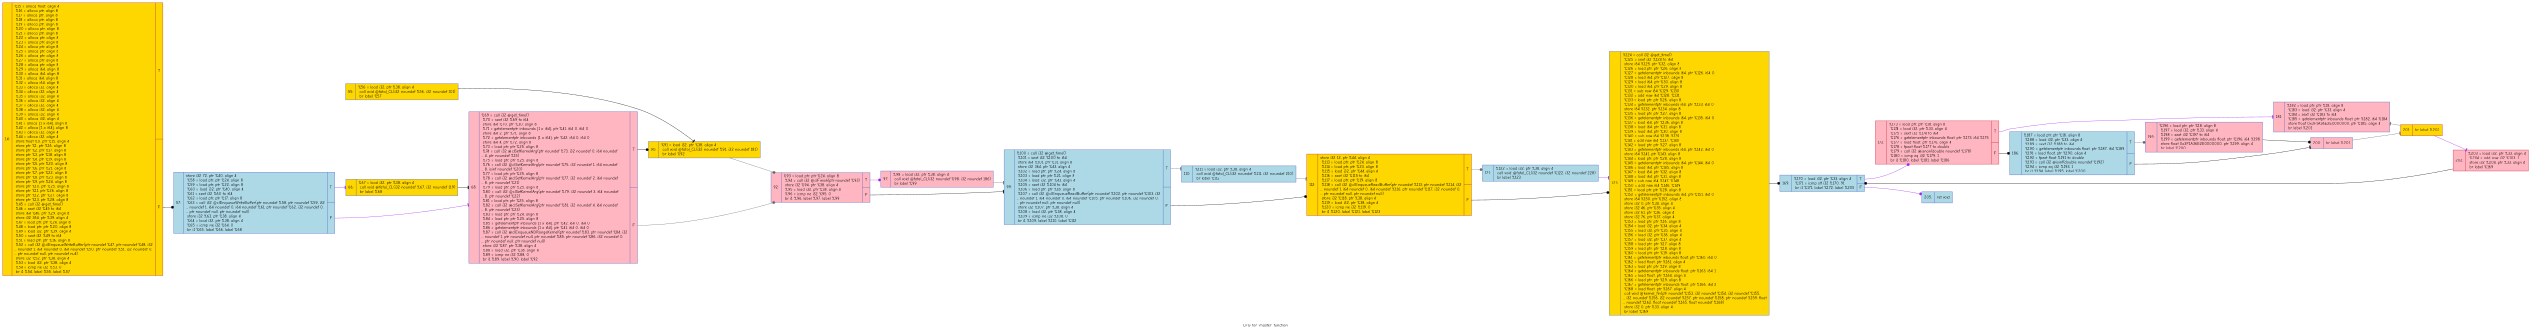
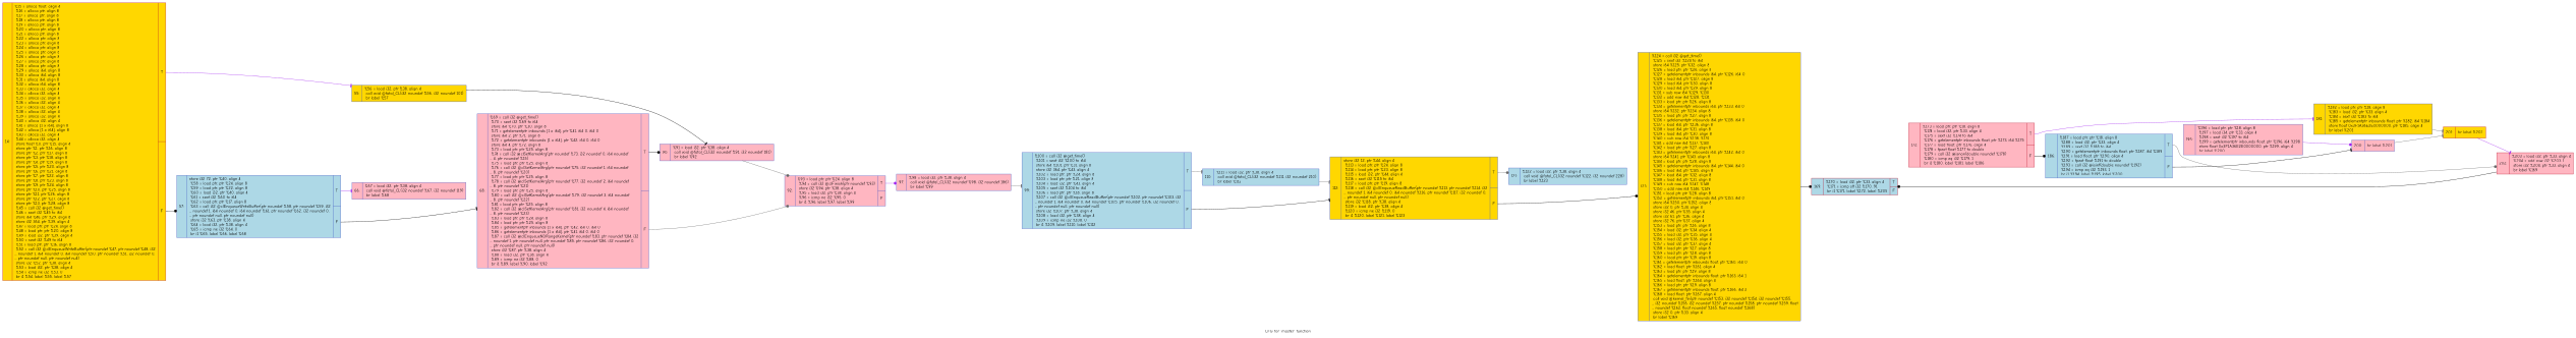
  digraph {
    fontname="Comic Neue"
    label="CFG for 'master' function"
    rankdir=LR
    node [color="#3d50c3ff" fillcolor=lightpink fontname="Comic Neue" shape=record style=filled]
    edge [arrowhead=tee color=black fontname="Comic Neue"]
    n1 [color="#b70d28ff" fillcolor=gold label="{14:\l|  %15 = alloca float, align 4\l  %16 = alloca ptr, align 8\l  %17 = alloca ptr, align 8\l  %18 = alloca ptr, align 8\l  %19 = alloca ptr, align 8\l  %20 = alloca ptr, align 8\l  %21 = alloca ptr, align 8\l  %22 = alloca ptr, align 8\l  %23 = alloca ptr, align 8\l  %24 = alloca ptr, align 8\l  %25 = alloca ptr, align 8\l  %26 = alloca ptr, align 8\l  %27 = alloca ptr, align 8\l  %28 = alloca ptr, align 8\l  %29 = alloca i64, align 8\l  %30 = alloca i64, align 8\l  %31 = alloca i64, align 8\l  %32 = alloca i64, align 8\l  %33 = alloca i32, align 4\l  %34 = alloca i32, align 4\l  %35 = alloca i32, align 4\l  %36 = alloca i32, align 4\l  %37 = alloca i32, align 4\l  %38 = alloca i32, align 4\l  %39 = alloca i32, align 4\l  %40 = alloca i32, align 4\l  %41 = alloca [1 x i64], align 8\l  %42 = alloca [1 x i64], align 8\l  %43 = alloca i32, align 4\l  %44 = alloca i32, align 4\l  store float %0, ptr %15, align 4\l  store ptr %1, ptr %16, align 8\l  store ptr %2, ptr %17, align 8\l  store ptr %3, ptr %18, align 8\l  store ptr %4, ptr %19, align 8\l  store ptr %5, ptr %20, align 8\l  store ptr %6, ptr %21, align 8\l  store ptr %7, ptr %22, align 8\l  store ptr %8, ptr %23, align 8\l  store ptr %9, ptr %24, align 8\l  store ptr %10, ptr %25, align 8\l  store ptr %11, ptr %26, align 8\l  store ptr %12, ptr %27, align 8\l  store ptr %13, ptr %28, align 8\l  %45 = call i32 @get_time()\l  %46 = sext i32 %45 to i64\l  store i64 %46, ptr %29, align 8\l  store i32 364, ptr %39, align 4\l  %47 = load ptr, ptr %24, align 8\l  %48 = load ptr, ptr %20, align 8\l  %49 = load i32, ptr %39, align 4\l  %50 = sext i32 %49 to i64\l  %51 = load ptr, ptr %16, align 8\l  %52 = call i32 @clEnqueueWriteBuffer(ptr noundef %47, ptr noundef %48, i32\l... noundef 1, i64 noundef 0, i64 noundef %50, ptr noundef %51, i32 noundef 0,\l... ptr noundef null, ptr noundef null)\l  store i32 %52, ptr %38, align 4\l  %53 = load i32, ptr %38, align 4\l  %54 = icmp ne i32 %53, 0\l  br i1 %54, label %55, label %57\l|{<s0>T|<s1>F}}"]
    n2 [fillcolor=gold label="{55:\l|  %56 = load i32, ptr %38, align 4\l  call void @fatal_CL(i32 noundef %56, i32 noundef 101)\l  br label %57\l}"]
    n3 [fillcolor=lightblue label="{57:\l|  store i32 72, ptr %40, align 4\l  %58 = load ptr, ptr %24, align 8\l  %59 = load ptr, ptr %22, align 8\l  %60 = load i32, ptr %40, align 4\l  %61 = sext i32 %60 to i64\l  %62 = load ptr, ptr %17, align 8\l  %63 = call i32 @clEnqueueWriteBuffer(ptr noundef %58, ptr noundef %59, i32\l... noundef 1, i64 noundef 0, i64 noundef %61, ptr noundef %62, i32 noundef 0,\l... ptr noundef null, ptr noundef null)\l  store i32 %63, ptr %38, align 4\l  %64 = load i32, ptr %38, align 4\l  %65 = icmp ne i32 %64, 0\l  br i1 %65, label %66, label %68\l|{<s0>T|<s1>F}}"]
-   n4 [fillcolor=gold label="{90:\l|  %91 = load i32, ptr %38, align 4\l  call void @fatal_CL(i32 noundef %91, i32 noundef 181)\l  br label %92\l}"]
-   n5 [fillcolor=gold label="{66:\l|  %67 = load i32, ptr %38, align 4\l  call void @fatal_CL(i32 noundef %67, i32 noundef 119)\l  br label %68\l}"]
-   n6 [label="{68:\l|  %69 = call i32 @get_time()\l  %70 = sext i32 %69 to i64\l  store i64 %70, ptr %30, align 8\l  %71 = getelementptr inbounds [1 x i64], ptr %41, i64 0, i64 0\l  store i64 2, ptr %71, align 8\l  %72 = getelementptr inbounds [1 x i64], ptr %42, i64 0, i64 0\l  store i64 4, ptr %72, align 8\l  %73 = load ptr, ptr %25, align 8\l  %74 = call i32 @clSetKernelArg(ptr noundef %73, i32 noundef 0, i64 noundef\l... 4, ptr noundef %15)\l  %75 = load ptr, ptr %25, align 8\l  %76 = call i32 @clSetKernelArg(ptr noundef %75, i32 noundef 1, i64 noundef\l... 8, isinf noundef %20)\l  %77 = load ptr, ptr %25, align 8\l  %78 = call i32 @clSetKernelArg(ptr noundef %77, i32 noundef 2, i64 noundef\l... 8, ptr noundef %21)\l  %79 = load ptr, ptr %25, align 8\l  %80 = call i32 @clSetKernelArg(ptr noundef %79, i32 noundef 3, i64 noundef\l... 8, ptr noundef %22)\l  %81 = load ptr, ptr %25, align 8\l  %82 = call i32 @clSetKernelArg(ptr noundef %81, i32 noundef 4, i64 noundef\l... 8, ptr noundef %23)\l  %83 = load ptr, ptr %24, align 8\l  %84 = load ptr, ptr %25, align 8\l  %85 = getelementptr inbounds [1 x i64], ptr %42, i64 0, i64 0\l  %86 = getelementptr inbounds [1 x i64], ptr %41, i64 0, i64 0\l  %87 = call i32 @clEnqueueNDRangeKernel(ptr noundef %83, ptr noundef %84, i32\l... noundef 1, ptr noundef null, ptr noundef %85, ptr noundef %86, i32 noundef 0,\l... ptr noundef null, ptr noundef null)\l  store i32 %87, ptr %38, align 4\l  %88 = load i32, ptr %38, align 4\l  %89 = icmp ne i32 %88, 0\l  br i1 %89, label %90, label %92\l|{<s0>T|<s1>F}}"]
+   n4 [label="{90:\l|  %91 = load i32, ptr %38, align 4\l  call void @fatal_CL(i32 noundef %91, i32 noundef 181)\l  br label %92\l}"]
+   n5 [label="{66:\l|  %67 = load i32, ptr %38, align 4\l  call void @fatal_CL(i32 noundef %67, i32 noundef 119)\l  br label %68\l}"]
+   n6 [label="{68:\l|  %69 = call i32 @get_time()\l  %70 = sext i32 %69 to i64\l  store i64 %70, ptr %30, align 8\l  %71 = getelementptr inbounds [1 x i64], ptr %41, i64 0, i64 0\l  store i64 2, ptr %71, align 8\l  %72 = getelementptr inbounds [1 x i64], ptr %42, i64 0, i64 0\l  store i64 4, ptr %72, align 8\l  %73 = load ptr, ptr %25, align 8\l  %74 = call i32 @clSetKernelArg(ptr noundef %73, i32 noundef 0, i64 noundef\l... 4, ptr noundef %15)\l  %75 = load ptr, ptr %25, align 8\l  %76 = call i32 @clSetKernelArg(ptr noundef %75, i32 noundef 1, i64 noundef\l... 8, ptr noundef %20)\l  %77 = load ptr, ptr %25, align 8\l  %78 = call i32 @clSetKernelArg(ptr noundef %77, i32 noundef 2, i64 noundef\l... 8, ptr noundef %21)\l  %79 = load ptr, ptr %25, align 8\l  %80 = call i32 @clSetKernelArg(ptr noundef %79, i32 noundef 3, i64 noundef\l... 8, ptr noundef %22)\l  %81 = load ptr, ptr %25, align 8\l  %82 = call i32 @clSetKernelArg(ptr noundef %81, i32 noundef 4, i64 noundef\l... 8, ptr noundef %23)\l  %83 = load ptr, ptr %24, align 8\l  %84 = load ptr, ptr %25, align 8\l  %85 = getelementptr inbounds [1 x i64], ptr %42, i64 0, i64 0\l  %86 = getelementptr inbounds [1 x i64], ptr %41, i64 0, i64 0\l  %87 = call i32 @clEnqueueNDRangeKernel(ptr noundef %83, ptr noundef %84, i32\l... noundef 1, ptr noundef null, ptr noundef %85, ptr noundef %86, i32 noundef 0,\l... ptr noundef null, ptr noundef null)\l  store i32 %87, ptr %38, align 4\l  %88 = load i32, ptr %38, align 4\l  %89 = icmp ne i32 %88, 0\l  br i1 %89, label %90, label %92\l|{<s0>T|<s1>F}}"]
    n7 [label="{92:\l|  %93 = load ptr, ptr %24, align 8\l  %94 = call i32 @clFinish(ptr noundef %93)\l  store i32 %94, ptr %38, align 4\l  %95 = load i32, ptr %38, align 4\l  %96 = icmp ne i32 %95, 0\l  br i1 %96, label %97, label %99\l|{<s0>T|<s1>F}}"]
    n8 [label="{97:\l|  %98 = load i32, ptr %38, align 4\l  call void @fatal_CL(i32 noundef %98, i32 noundef 186)\l  br label %99\l}"]
    n9 [fillcolor=lightblue label="{99:\l|  %100 = call i32 @get_time()\l  %101 = sext i32 %100 to i64\l  store i64 %101, ptr %31, align 8\l  store i32 364, ptr %43, align 4\l  %102 = load ptr, ptr %24, align 8\l  %103 = load ptr, ptr %21, align 8\l  %104 = load i32, ptr %43, align 4\l  %105 = sext i32 %104 to i64\l  %106 = load ptr, ptr %18, align 8\l  %107 = call i32 @clEnqueueReadBuffer(ptr noundef %102, ptr noundef %103, i32\l... noundef 1, i64 noundef 0, i64 noundef %105, ptr noundef %106, i32 noundef 0,\l... ptr noundef null, ptr noundef null)\l  store i32 %107, ptr %38, align 4\l  %108 = load i32, ptr %38, align 4\l  %109 = icmp ne i32 %108, 0\l  br i1 %109, label %110, label %112\l|{<s0>T|<s1>F}}"]
    n10 [fillcolor=lightblue label="{110:\l|  %111 = load i32, ptr %38, align 4\l  call void @fatal_CL(i32 noundef %111, i32 noundef 210)\l  br label %112\l}"]
-   n11 [color="#b70d28ff" fillcolor=gold label="{112:\l|  store i32 12, ptr %44, align 4\l  %113 = load ptr, ptr %24, align 8\l  %114 = load ptr, ptr %23, align 8\l  %115 = load i32, ptr %44, align 4\l  %116 = sext i32 %115 to i64\l  %117 = load ptr, ptr %19, align 8\l  %118 = call i32 @clEnqueueReadBuffer(ptr noundef %113, ptr noundef %114, i32\l... noundef 1, i64 noundef 0, i64 noundef %116, ptr noundef %117, i32 noundef 0,\l... ptr noundef null, ptr noundef null)\l  store i32 %118, ptr %38, align 4\l  %119 = load i32, ptr %38, align 4\l  %120 = icmp ne i32 %119, 0\l  br i1 %120, label %121, label %123\l|{<s0>T|<s1>F}}"]
+   n11 [fillcolor=gold label="{112:\l|  store i32 12, ptr %44, align 4\l  %113 = load ptr, ptr %24, align 8\l  %114 = load ptr, ptr %23, align 8\l  %115 = load i32, ptr %44, align 4\l  %116 = sext i32 %115 to i64\l  %117 = load ptr, ptr %19, align 8\l  %118 = call i32 @clEnqueueReadBuffer(ptr noundef %113, ptr noundef %114, i32\l... noundef 1, i64 noundef 0, i64 noundef %116, ptr noundef %117, i32 noundef 0,\l... ptr noundef null, ptr noundef null)\l  store i32 %118, ptr %38, align 4\l  %119 = load i32, ptr %38, align 4\l  %120 = icmp ne i32 %119, 0\l  br i1 %120, label %121, label %123\l|{<s0>T|<s1>F}}"]
    n12 [fillcolor=lightblue label="{121:\l|  %122 = load i32, ptr %38, align 4\l  call void @fatal_CL(i32 noundef %122, i32 noundef 228)\l  br label %123\l}"]
    n13 [fillcolor=gold label="{123:\l|  %124 = call i32 @get_time()\l  %125 = sext i32 %124 to i64\l  store i64 %125, ptr %32, align 8\l  %126 = load ptr, ptr %26, align 8\l  %127 = getelementptr inbounds i64, ptr %126, i64 0\l  %128 = load i64, ptr %127, align 8\l  %129 = load i64, ptr %30, align 8\l  %130 = load i64, ptr %29, align 8\l  %131 = sub nsw i64 %129, %130\l  %132 = add nsw i64 %128, %131\l  %133 = load ptr, ptr %26, align 8\l  %134 = getelementptr inbounds i64, ptr %133, i64 0\l  store i64 %132, ptr %134, align 8\l  %135 = load ptr, ptr %27, align 8\l  %136 = getelementptr inbounds i64, ptr %135, i64 0\l  %137 = load i64, ptr %136, align 8\l  %138 = load i64, ptr %31, align 8\l  %139 = load i64, ptr %30, align 8\l  %140 = sub nsw i64 %138, %139\l  %141 = add nsw i64 %137, %140\l  %142 = load ptr, ptr %27, align 8\l  %143 = getelementptr inbounds i64, ptr %142, i64 0\l  store i64 %141, ptr %143, align 8\l  %144 = load ptr, ptr %28, align 8\l  %145 = getelementptr inbounds i64, ptr %144, i64 0\l  %146 = load i64, ptr %145, align 8\l  %147 = load i64, ptr %32, align 8\l  %148 = load i64, ptr %31, align 8\l  %149 = sub nsw i64 %147, %148\l  %150 = add nsw i64 %146, %149\l  %151 = load ptr, ptr %28, align 8\l  %152 = getelementptr inbounds i64, ptr %151, i64 0\l  store i64 %150, ptr %152, align 8\l  store i32 0, ptr %34, align 4\l  store i32 46, ptr %35, align 4\l  store i32 61, ptr %36, align 4\l  store i32 76, ptr %37, align 4\l  %153 = load ptr, ptr %16, align 8\l  %154 = load i32, ptr %34, align 4\l  %155 = load i32, ptr %35, align 4\l  %156 = load i32, ptr %36, align 4\l  %157 = load i32, ptr %37, align 4\l  %158 = load ptr, ptr %17, align 8\l  %159 = load ptr, ptr %18, align 8\l  %160 = load ptr, ptr %19, align 8\l  %161 = getelementptr inbounds float, ptr %160, i64 0\l  %162 = load float, ptr %161, align 4\l  %163 = load ptr, ptr %19, align 8\l  %164 = getelementptr inbounds float, ptr %163, i64 1\l  %165 = load float, ptr %164, align 4\l  %166 = load ptr, ptr %19, align 8\l  %167 = getelementptr inbounds float, ptr %166, i64 2\l  %168 = load float, ptr %167, align 4\l  call void @kernel_fin(ptr noundef %153, i32 noundef %154, i32 noundef %155,\l... i32 noundef %156, i32 noundef %157, ptr noundef %158, ptr noundef %159, float\l... noundef %162, float noundef %165, float noundef %168)\l  store i32 0, ptr %33, align 4\l  br label %169\l}"]
-   n14 [fillcolor=lightblue label="{169:\l|  %170 = load i32, ptr %33, align 4\l  %171 = icmp slt i32 %170, 91\l  br i1 %171, label %172, label %205\l|{<s0>T|<s1>F}}"]
+   n14 [color="#b70d28ff" fillcolor=lightblue label="{169:\l|  %170 = load i32, ptr %33, align 4\l  %171 = icmp slt i32 %170, 91\l  br i1 %171, label %172, label %205\l|{<s0>T|<s1>F}}"]
    n15 [color="#b70d28ff" label="{172:\l|  %173 = load ptr, ptr %18, align 8\l  %174 = load i32, ptr %33, align 4\l  %175 = sext i32 %174 to i64\l  %176 = getelementptr inbounds float, ptr %173, i64 %175\l  %177 = load float, ptr %176, align 4\l  %178 = fpext float %177 to double\l  %179 = call i32 @isnan(double noundef %178)\l  %180 = icmp eq i32 %179, 1\l  br i1 %180, label %181, label %186\l|{<s0>T|<s1>F}}"]
-   n16 [fillcolor=lightblue label="{205:\l|  ret void\l}"]
-   n17 [label="{181:\l|  %182 = load ptr, ptr %18, align 8\l  %183 = load i32, ptr %33, align 4\l  %184 = sext i32 %183 to i64\l  %185 = getelementptr inbounds float, ptr %182, i64 %184\l  store float 0x3F1A36E2E0000000, ptr %185, align 4\l  br label %201\l}"]
+   n17 [fillcolor=gold label="{181:\l|  %182 = load ptr, ptr %18, align 8\l  %183 = load i32, ptr %33, align 4\l  %184 = sext i32 %183 to i64\l  %185 = getelementptr inbounds float, ptr %182, i64 %184\l  store float 0x3F1A36E2E0000000, ptr %185, align 4\l  br label %201\l}"]
    n18 [fillcolor=lightblue label="{186:\l|  %187 = load ptr, ptr %18, align 8\l  %188 = load i32, ptr %33, align 4\l  %189 = sext i32 %188 to i64\l  %190 = getelementptr inbounds float, ptr %187, i64 %189\l  %191 = load float, ptr %190, align 4\l  %192 = fpext float %191 to double\l  %193 = call i32 @isinf(double noundef %192)\l  %194 = icmp eq i32 %193, 1\l  br i1 %194, label %195, label %200\l|{<s0>T|<s1>F}}"]
    n19 [color="#b70d28ff" fillcolor=gold label="{201:\l|  br label %202\l}"]
-   n20 [label="{195:\l|  %196 = load ptr, ptr %18, align 8\l  %197 = load i32, ptr %33, align 4\l  %198 = sext i32 %197 to i64\l  %199 = getelementptr inbounds float, ptr %196, i64 %198\l  store float 0x3F1A36E2E0000000, ptr %199, align 4\l  br label %200\l}"]
+   n20 [label="{195:\l|  %196 = load ptr, ptr %18, align 8\l  %197 = load i34, ptr %33, align 4\l  %198 = sext i32 %197 to i64\l  %199 = getelementptr inbounds float, ptr %196, i64 %198\l  store float 0x3F1A36E2E0000000, ptr %199, align 4\l  br label %200\l}"]
    n21 [label="{200:\l|  br label %201\l}"]
-   n22 [color="#b70d28ff" label="{202:\l|  %203 = load i32, ptr %33, align 4\l  %204 = add nsw i32 %103, 1\l  store i32 %204, ptr %33, align 4\l  br label %169\l}"]
+   n22 [color="#b70d28ff" label="{202:\l|  %203 = load i32, ptr %33, align 4\l  %204 = add nsw i32 %203, 1\l  store i32 %204, ptr %33, align 4\l  br label %169\l}"]
+   n1 -> n2 [color=purple tailport=s0]
    n1 -> n3 [arrowhead=dot tailport=s1]
    n2 -> n4
    n3 -> n5 [color=purple tailport=s0]
-   n3 -> n6 [color=purple tailport=s1]
+   n3 -> n6 [tailport=s1]
    n4 -> n7 [arrowhead=dot color=gray40]
-   n5 -> n6
    n6 -> n4 [arrowhead=dot tailport=s0]
    n6 -> n7 [arrowhead=dot color=gray40 tailport=s1]
    n7 -> n8 [arrowhead=dot color=purple tailport=s0]
-   n7 -> n9 [tailport=s1]
    n8 -> n9 [color=gray40]
    n9 -> n10 [color=gray40 tailport=s0]
-   n9 -> n11 [arrowhead=dot tailport=s1]
+   n9 -> n11 [tailport=s1]
    n10 -> n11 [color=gray40]
    n11 -> n12 [arrowhead=dot color=gray40 tailport=s0]
    n11 -> n13 [arrowhead=dot tailport=s1]
-   n12 -> n13 [color=purple]
    n13 -> n14 [arrowhead=dot]
-   n14 -> n15 [arrowhead=dot color=purple tailport=s0]
-   n14 -> n16 [arrowhead=dot color=purple tailport=s1]
    n15 -> n17 [color=purple tailport=s0]
    n15 -> n18 [arrowhead=dot tailport=s1]
-   n19 -> n17 [color=gray40]
-   n18 -> n20 [arrowhead=dot color=gray40 tailport=s0]
+   n17 -> n19 [color=gray40]
+   n18 -> n22 [arrowhead=dot color=gray40 tailport=s0]
    n18 -> n21 [tailport=s1]
    n19 -> n22 [color=purple]
-   n20 -> n21 [arrowhead=dot]
+   n20 -> n21 [arrowhead=dot color=purple]
    n21 -> n19 [color=gray40]
    n22 -> n14 [arrowhead=dot]
  }
